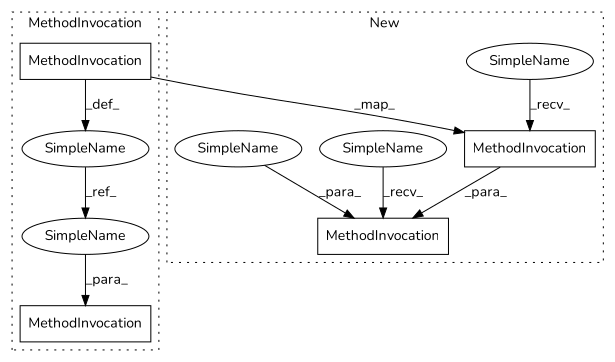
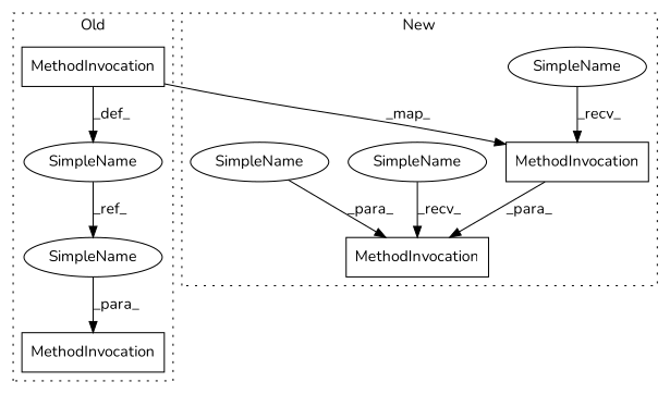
  digraph {
    fontname=Nunito
    node [a=42 l=12 shape=ellipse fontname=Nunito]
    edge [fontname=Nunito]
    n1 [a=32 l="9,1" label=MethodInvocation s="17191,17204" shape=box]
    n2 [a=32 l="14,1" label=MethodInvocation s="17239,17265" shape=box]
    n3 [label=SimpleName s=17253]
    n4 [label=SimpleName s=17175]
    n5 [a=32 l="9,1" label=MethodInvocation s="17421,17434" shape=box]
    n6 [a=32 l="18,1" label=MethodInvocation s="17381,17435" shape=box]
    n7 [l=7 label=SimpleName s=17413]
    n8 [l=7 label=SimpleName s=17373]
    n9 [label=SimpleName s=17399]
    subgraph cluster_1 {
-     label=MethodInvocation
+     label=Old
      style=dotted
      n1
      n2
      n3
      n4
    }
    subgraph cluster_2 {
      label=New
      style=dotted
      n5
      n6
      n7
      n8
      n9
    }
    n1 -> n4 [label=_def_]
    n1 -> n5 [label=_map_]
    n3 -> n2 [label=_para_]
    n4 -> n3 [label=_ref_]
    n5 -> n6 [label=_para_]
    n7 -> n5 [label=_recv_]
    n8 -> n6 [label=_recv_]
    n9 -> n6 [label=_para_]
  }
